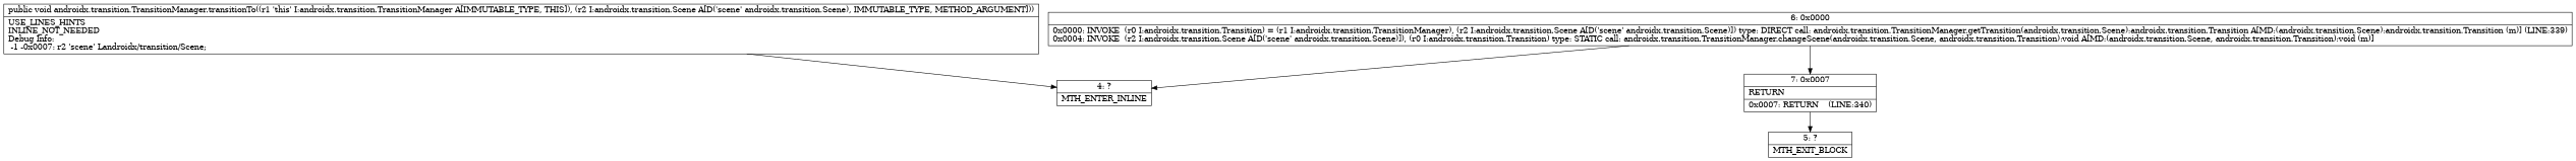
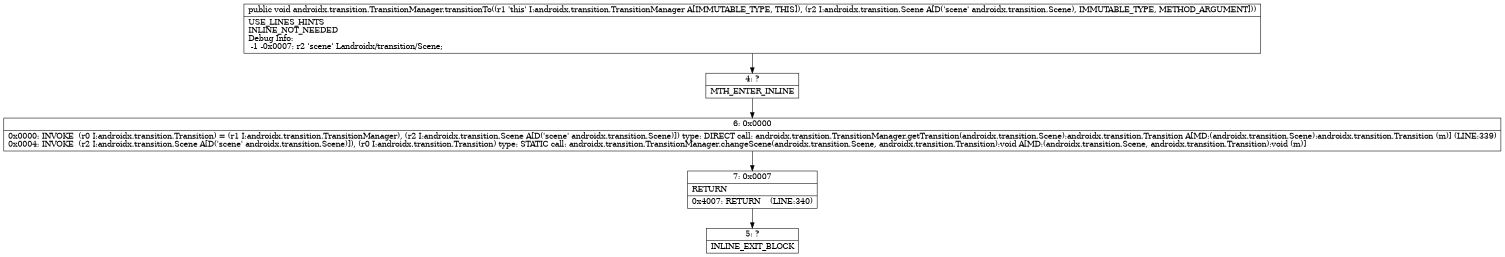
  digraph {
    node [shape=record]
    n1 [label="{4\:\ ?|MTH_ENTER_INLINE\l}"]
    n2 [label="{6\:\ 0x0000|0x0000: INVOKE  (r0 I:androidx.transition.Transition) = (r1 I:androidx.transition.TransitionManager), (r2 I:androidx.transition.Scene A[D('scene' androidx.transition.Scene)]) type: DIRECT call: androidx.transition.TransitionManager.getTransition(androidx.transition.Scene):androidx.transition.Transition A[MD:(androidx.transition.Scene):androidx.transition.Transition (m)] (LINE:339)\l0x0004: INVOKE  (r2 I:androidx.transition.Scene A[D('scene' androidx.transition.Scene)]), (r0 I:androidx.transition.Transition) type: STATIC call: androidx.transition.TransitionManager.changeScene(androidx.transition.Scene, androidx.transition.Transition):void A[MD:(androidx.transition.Scene, androidx.transition.Transition):void (m)]\l}"]
-   n3 [label="{7\:\ 0x0007|RETURN\l|0x0007: RETURN    (LINE:340)\l}"]
-   n4 [label="{5\:\ ?|MTH_EXIT_BLOCK\l}"]
+   n3 [label="{7\:\ 0x0007|RETURN\l|0x4007: RETURN    (LINE:340)\l}"]
+   n4 [label="{5\:\ ?|INLINE_EXIT_BLOCK\l}"]
    n5 [label="{public void androidx.transition.TransitionManager.transitionTo((r1 'this' I:androidx.transition.TransitionManager A[IMMUTABLE_TYPE, THIS]), (r2 I:androidx.transition.Scene A[D('scene' androidx.transition.Scene), IMMUTABLE_TYPE, METHOD_ARGUMENT]))  | USE_LINES_HINTS\lINLINE_NOT_NEEDED\lDebug Info:\l  \-1 \-0x0007: r2 'scene' Landroidx\/transition\/Scene;\l}"]
-   n2 -> n1
+   n1 -> n2
    n2 -> n3
    n3 -> n4
    n5 -> n1
  }
